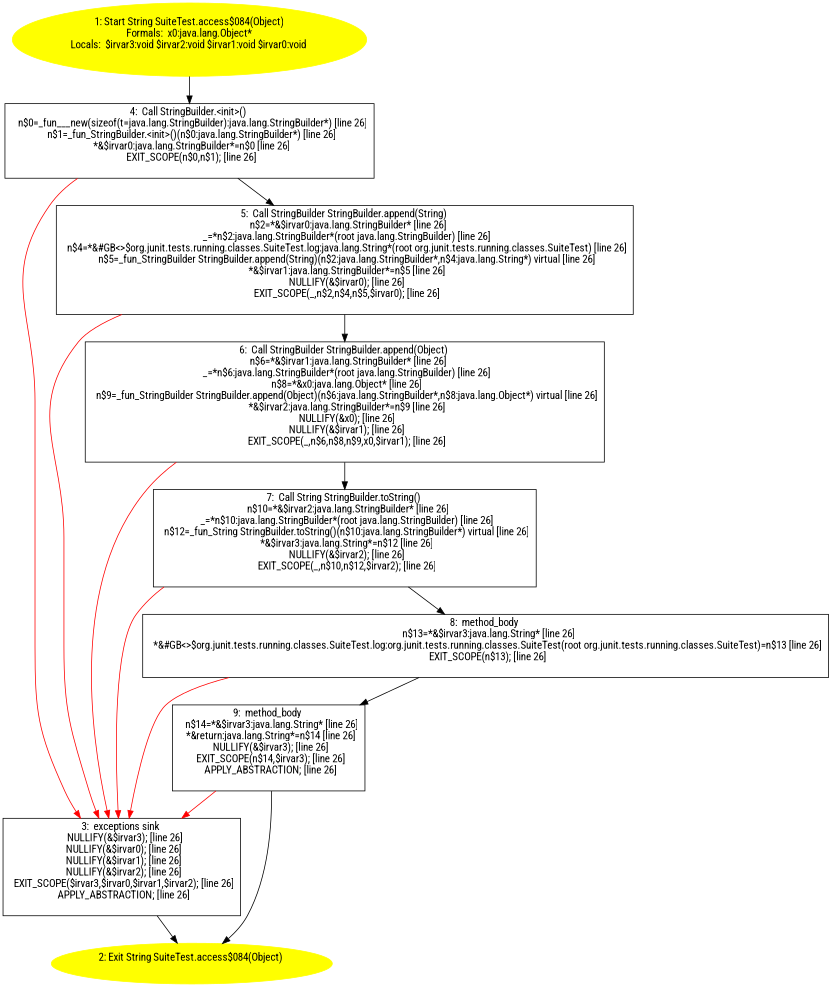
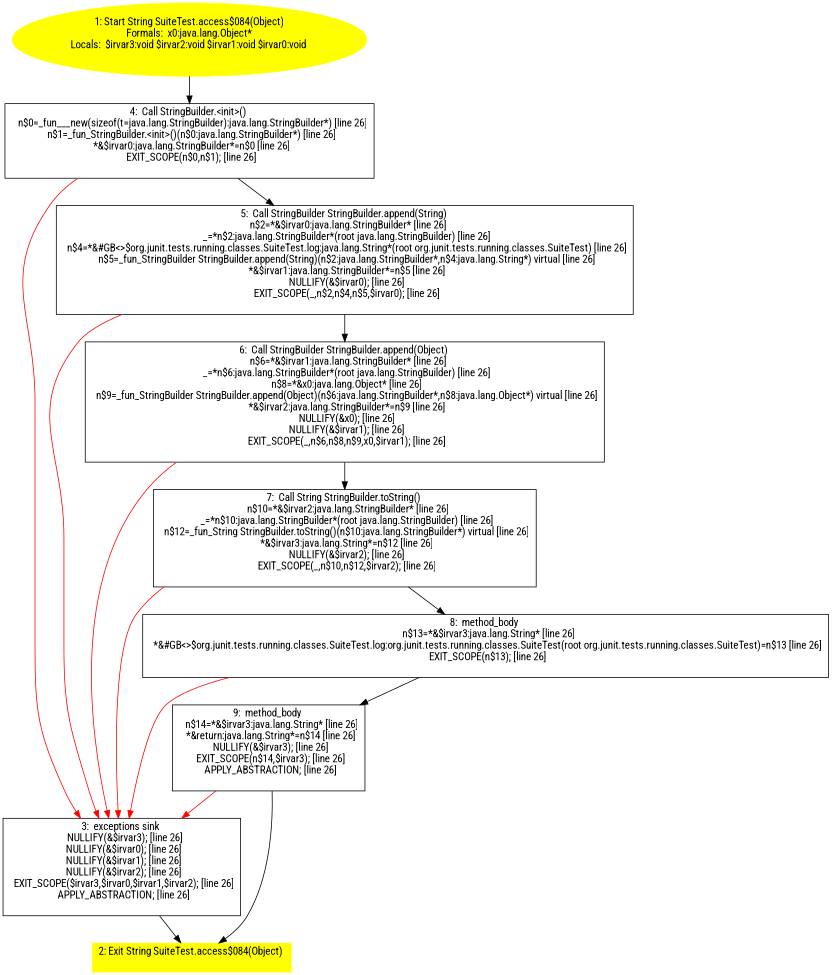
  digraph {
    fontname="Roboto Condensed"
    node [fontname="Roboto Condensed" shape=box]
    edge [fontname="Roboto Condensed"]
    n1 [color=yellow label="1: Start String SuiteTest.access$084(Object)\nFormals:  x0:java.lang.Object*\nLocals:  $irvar3:void $irvar2:void $irvar1:void $irvar0:void \n  " style=filled shape=""]
    n2 [label="4:  Call StringBuilder.<init>() \n   n$0=_fun___new(sizeof(t=java.lang.StringBuilder):java.lang.StringBuilder*) [line 26]\n  n$1=_fun_StringBuilder.<init>()(n$0:java.lang.StringBuilder*) [line 26]\n  *&$irvar0:java.lang.StringBuilder*=n$0 [line 26]\n  EXIT_SCOPE(n$0,n$1); [line 26]\n "]
    n3 [label="3:  exceptions sink \n   NULLIFY(&$irvar3); [line 26]\n  NULLIFY(&$irvar0); [line 26]\n  NULLIFY(&$irvar1); [line 26]\n  NULLIFY(&$irvar2); [line 26]\n  EXIT_SCOPE($irvar3,$irvar0,$irvar1,$irvar2); [line 26]\n  APPLY_ABSTRACTION; [line 26]\n "]
    n4 [label="5:  Call StringBuilder StringBuilder.append(String) \n   n$2=*&$irvar0:java.lang.StringBuilder* [line 26]\n  _=*n$2:java.lang.StringBuilder*(root java.lang.StringBuilder) [line 26]\n  n$4=*&#GB<>$org.junit.tests.running.classes.SuiteTest.log:java.lang.String*(root org.junit.tests.running.classes.SuiteTest) [line 26]\n  n$5=_fun_StringBuilder StringBuilder.append(String)(n$2:java.lang.StringBuilder*,n$4:java.lang.String*) virtual [line 26]\n  *&$irvar1:java.lang.StringBuilder*=n$5 [line 26]\n  NULLIFY(&$irvar0); [line 26]\n  EXIT_SCOPE(_,n$2,n$4,n$5,$irvar0); [line 26]\n "]
-   n5 [color=yellow label="2: Exit String SuiteTest.access$084(Object) \n  " style=filled shape=""]
+   n5 [color=yellow label="2: Exit String SuiteTest.access$084(Object) \n  " style=filled]
    n6 [label="6:  Call StringBuilder StringBuilder.append(Object) \n   n$6=*&$irvar1:java.lang.StringBuilder* [line 26]\n  _=*n$6:java.lang.StringBuilder*(root java.lang.StringBuilder) [line 26]\n  n$8=*&x0:java.lang.Object* [line 26]\n  n$9=_fun_StringBuilder StringBuilder.append(Object)(n$6:java.lang.StringBuilder*,n$8:java.lang.Object*) virtual [line 26]\n  *&$irvar2:java.lang.StringBuilder*=n$9 [line 26]\n  NULLIFY(&x0); [line 26]\n  NULLIFY(&$irvar1); [line 26]\n  EXIT_SCOPE(_,n$6,n$8,n$9,x0,$irvar1); [line 26]\n "]
    n7 [label="7:  Call String StringBuilder.toString() \n   n$10=*&$irvar2:java.lang.StringBuilder* [line 26]\n  _=*n$10:java.lang.StringBuilder*(root java.lang.StringBuilder) [line 26]\n  n$12=_fun_String StringBuilder.toString()(n$10:java.lang.StringBuilder*) virtual [line 26]\n  *&$irvar3:java.lang.String*=n$12 [line 26]\n  NULLIFY(&$irvar2); [line 26]\n  EXIT_SCOPE(_,n$10,n$12,$irvar2); [line 26]\n "]
    n8 [label="8:  method_body \n   n$13=*&$irvar3:java.lang.String* [line 26]\n  *&#GB<>$org.junit.tests.running.classes.SuiteTest.log:org.junit.tests.running.classes.SuiteTest(root org.junit.tests.running.classes.SuiteTest)=n$13 [line 26]\n  EXIT_SCOPE(n$13); [line 26]\n "]
    n9 [label="9:  method_body \n   n$14=*&$irvar3:java.lang.String* [line 26]\n  *&return:java.lang.String*=n$14 [line 26]\n  NULLIFY(&$irvar3); [line 26]\n  EXIT_SCOPE(n$14,$irvar3); [line 26]\n  APPLY_ABSTRACTION; [line 26]\n "]
    n1 -> n2
    n2 -> n3 [color=red]
    n2 -> n4
    n3 -> n5
    n4 -> n3 [color=red]
    n4 -> n6
    n6 -> n3 [color=red]
    n6 -> n7
    n7 -> n3 [color=red]
    n7 -> n8
    n8 -> n3 [color=red]
    n8 -> n9
    n9 -> n3 [color=red]
    n9 -> n5
  }
